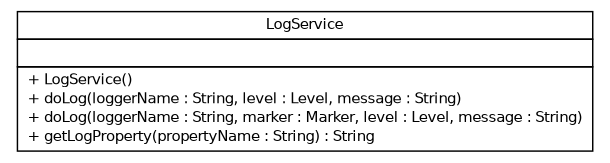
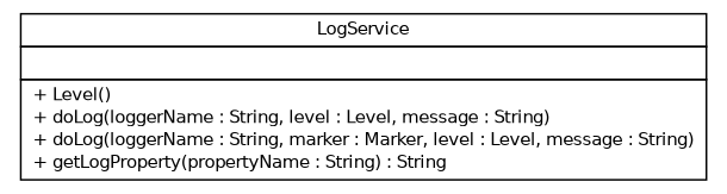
  digraph {
    nodesep=0.25
    ranksep=0.5
-   n1 [fontcolor=black fontname=Helvetica fontsize=10.0 label=<<table title="logback.example.service.LogService" border="0" cellborder="1" cellspacing="0" cellpadding="2" port="p" href="./LogService.html"> 		<tr><td><table border="0" cellspacing="0" cellpadding="1"> <tr><td align="center" balign="center"> LogService </td></tr> 		</table></td></tr> 		<tr><td><table border="0" cellspacing="0" cellpadding="1"> <tr><td align="left" balign="left">  </td></tr> 		</table></td></tr> 		<tr><td><table border="0" cellspacing="0" cellpadding="1"> <tr><td align="left" balign="left"> + LogService() </td></tr> <tr><td align="left" balign="left"> + doLog(loggerName : String, level : Level, message : String) </td></tr> <tr><td align="left" balign="left"> + doLog(loggerName : String, marker : Marker, level : Level, message : String) </td></tr> <tr><td align="left" balign="left"> + getLogProperty(propertyName : String) : String </td></tr> 		</table></td></tr> 		</table>> shape=plaintext]
+   n1 [fontcolor=black fontname=Helvetica fontsize=10.0 label=<<table title="logback.example.service.LogService" border="0" cellborder="1" cellspacing="0" cellpadding="2" port="p" href="./LogService.html"> 		<tr><td><table border="0" cellspacing="0" cellpadding="1"> <tr><td align="center" balign="center"> LogService </td></tr> 		</table></td></tr> 		<tr><td><table border="0" cellspacing="0" cellpadding="1"> <tr><td align="left" balign="left">  </td></tr> 		</table></td></tr> 		<tr><td><table border="0" cellspacing="0" cellpadding="1"> <tr><td align="left" balign="left"> + Level() </td></tr> <tr><td align="left" balign="left"> + doLog(loggerName : String, level : Level, message : String) </td></tr> <tr><td align="left" balign="left"> + doLog(loggerName : String, marker : Marker, level : Level, message : String) </td></tr> <tr><td align="left" balign="left"> + getLogProperty(propertyName : String) : String </td></tr> 		</table></td></tr> 		</table>> shape=plaintext]
  }
